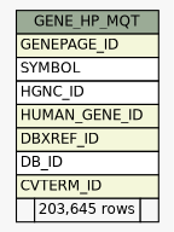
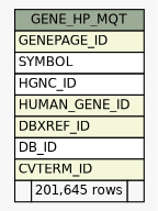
  digraph {
    bgcolor="#f7f7f7"
    fontname=Helvetica
    fontsize=11
    nodesep=0.18
    rankdir=TB
    ranksep=0.46
-   n1 [fontname=Helvetica fontsize=11 label=<     <TABLE BORDER="0" CELLBORDER="1" CELLSPACING="0" BGCOLOR="#ffffff">       <TR><TD COLSPAN="3" BGCOLOR="#9bab96" ALIGN="CENTER">GENE_HP_MQT</TD></TR>       <TR><TD PORT="GENEPAGE_ID" COLSPAN="3" BGCOLOR="#f4f7da" ALIGN="LEFT">GENEPAGE_ID</TD></TR>       <TR><TD PORT="SYMBOL" COLSPAN="3" ALIGN="LEFT">SYMBOL</TD></TR>       <TR><TD PORT="HGNC_ID" COLSPAN="3" ALIGN="LEFT">HGNC_ID</TD></TR>       <TR><TD PORT="HUMAN_GENE_ID" COLSPAN="3" BGCOLOR="#f4f7da" ALIGN="LEFT">HUMAN_GENE_ID</TD></TR>       <TR><TD PORT="DBXREF_ID" COLSPAN="3" BGCOLOR="#f4f7da" ALIGN="LEFT">DBXREF_ID</TD></TR>       <TR><TD PORT="DB_ID" COLSPAN="3" ALIGN="LEFT">DB_ID</TD></TR>       <TR><TD PORT="CVTERM_ID" COLSPAN="3" BGCOLOR="#f4f7da" ALIGN="LEFT">CVTERM_ID</TD></TR>       <TR><TD ALIGN="LEFT" BGCOLOR="#f7f7f7">  </TD><TD ALIGN="RIGHT" BGCOLOR="#f7f7f7">203,645 rows</TD><TD ALIGN="RIGHT" BGCOLOR="#f7f7f7">  </TD></TR>     </TABLE>> shape=plaintext]
+   n1 [fontname=Helvetica fontsize=11 label=<     <TABLE BORDER="0" CELLBORDER="1" CELLSPACING="0" BGCOLOR="#ffffff">       <TR><TD COLSPAN="3" BGCOLOR="#9bab96" ALIGN="CENTER">GENE_HP_MQT</TD></TR>       <TR><TD PORT="GENEPAGE_ID" COLSPAN="3" BGCOLOR="#f4f7da" ALIGN="LEFT">GENEPAGE_ID</TD></TR>       <TR><TD PORT="SYMBOL" COLSPAN="3" ALIGN="LEFT">SYMBOL</TD></TR>       <TR><TD PORT="HGNC_ID" COLSPAN="3" ALIGN="LEFT">HGNC_ID</TD></TR>       <TR><TD PORT="HUMAN_GENE_ID" COLSPAN="3" BGCOLOR="#f4f7da" ALIGN="LEFT">HUMAN_GENE_ID</TD></TR>       <TR><TD PORT="DBXREF_ID" COLSPAN="3" BGCOLOR="#f4f7da" ALIGN="LEFT">DBXREF_ID</TD></TR>       <TR><TD PORT="DB_ID" COLSPAN="3" ALIGN="LEFT">DB_ID</TD></TR>       <TR><TD PORT="CVTERM_ID" COLSPAN="3" BGCOLOR="#f4f7da" ALIGN="LEFT">CVTERM_ID</TD></TR>       <TR><TD ALIGN="LEFT" BGCOLOR="#f7f7f7">  </TD><TD ALIGN="RIGHT" BGCOLOR="#f7f7f7">201,645 rows</TD><TD ALIGN="RIGHT" BGCOLOR="#f7f7f7">  </TD></TR>     </TABLE>> shape=plaintext]
  }
